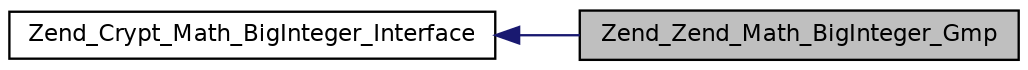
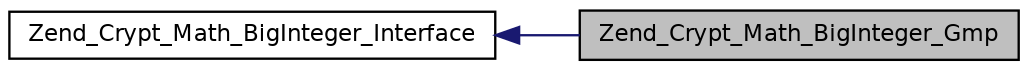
  digraph {
    rankdir=LR
    node [color=black fontname=Helvetica fontsize=10 shape=record style=filled]
-   n1 [fillcolor=grey75 fontcolor=black height=0.2 label=Zend_Zend_Math_BigInteger_Gmp width=0.4]
+   n1 [fillcolor=grey75 fontcolor=black height=0.2 label=Zend_Crypt_Math_BigInteger_Gmp width=0.4]
    n2 [fillcolor=white height=0.2 label=Zend_Crypt_Math_BigInteger_Interface width=0.4]
    n2 -> n1 [color=midnightblue dir=back fontname=Helvetica fontsize=10 labelfontname=Helvetica labelfontsize=10 style=solid]
  }
